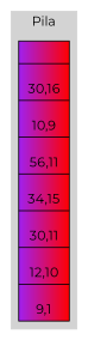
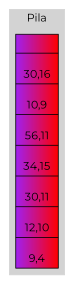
  digraph {
    labelloc=t
    rankdir=TB
    fontname=Montserrat
-   n1 [fillcolor="purple:red" label="{\n |\n30,16|\n10,9|\n56,11|\n34,15|\n30,11|\n12,10|\n9,1}" shape=record style=filled fontname=Montserrat]
+   n1 [fillcolor="purple:red" label="{\n |\n30,16|\n10,9|\n56,11|\n34,15|\n30,11|\n12,10|\n9,4}" shape=record style=filled fontname=Montserrat]
    subgraph cluster_1 {
      color=lightgrey
      label=Pila
      style=filled
      n1
    }
  }
